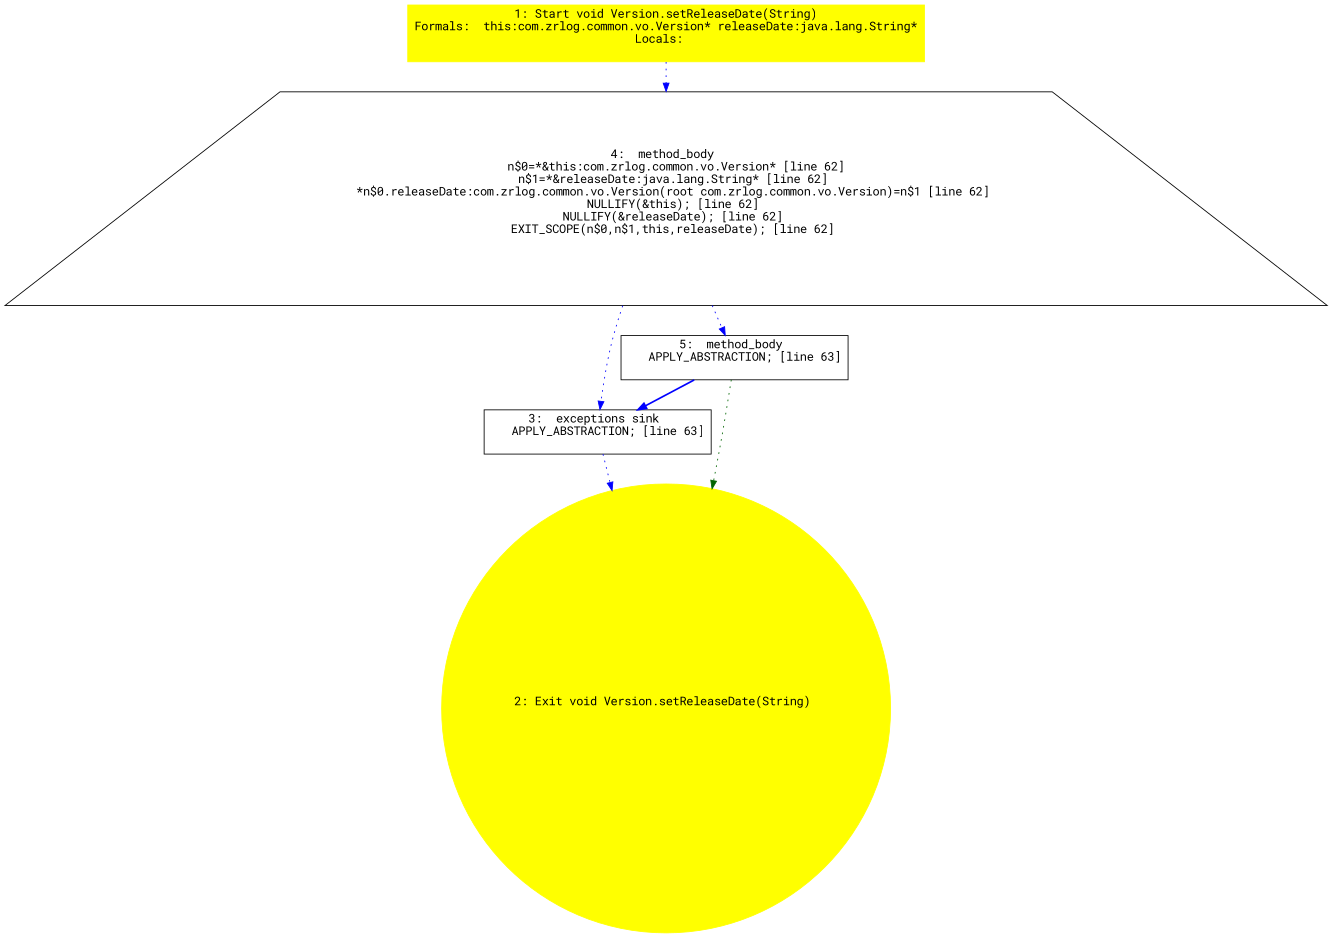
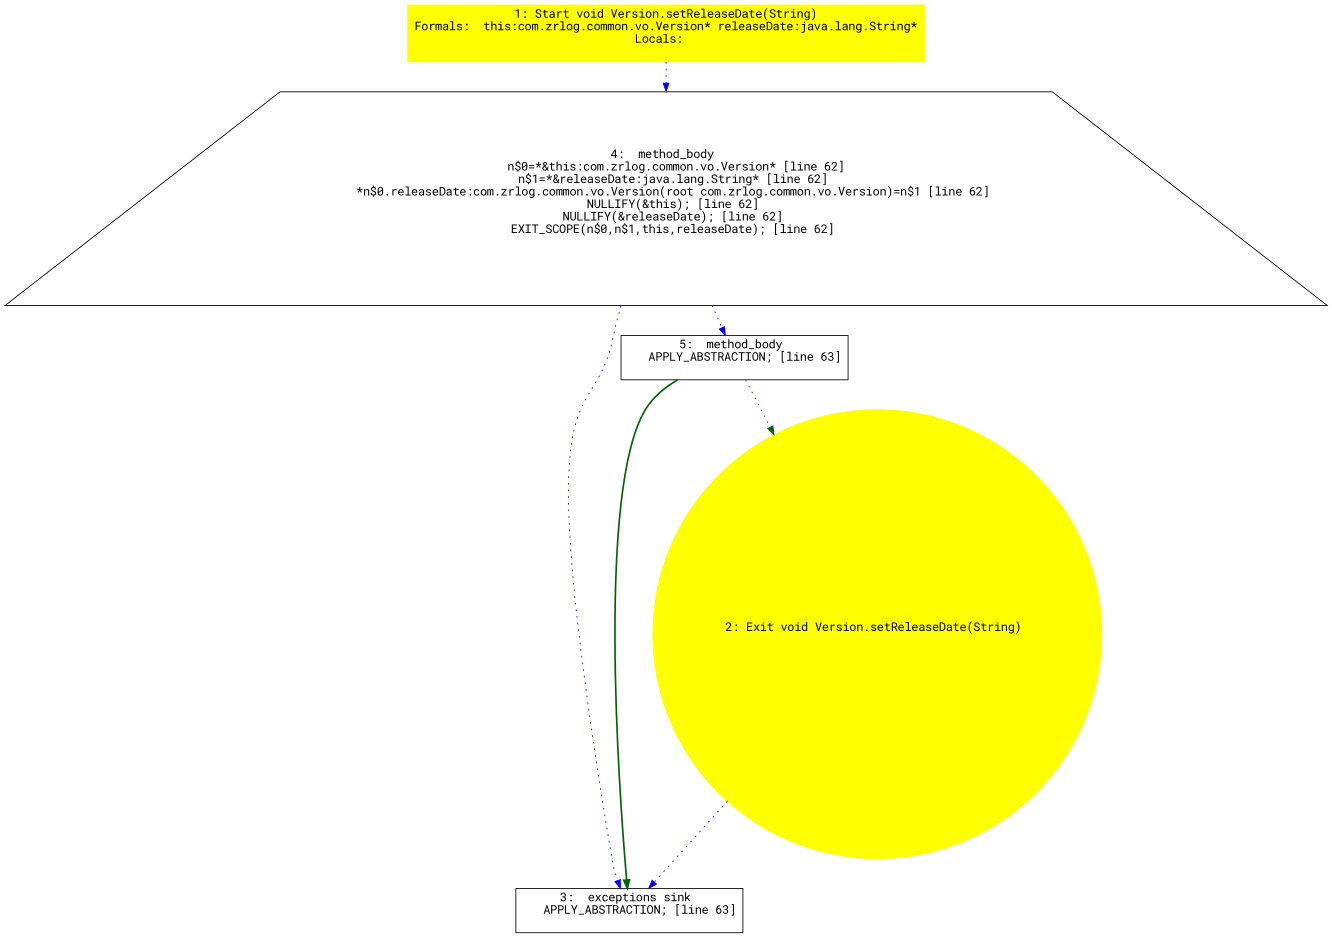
  digraph {
    fontname="Roboto Mono"
    node [fontname="Roboto Mono" shape=box]
    edge [color=blue fontname="Roboto Mono" style=dotted]
    n1 [color=yellow label="1: Start void Version.setReleaseDate(String)\nFormals:  this:com.zrlog.common.vo.Version* releaseDate:java.lang.String*\nLocals:  \n  " style=filled]
    n2 [label="4:  method_body \n   n$0=*&this:com.zrlog.common.vo.Version* [line 62]\n  n$1=*&releaseDate:java.lang.String* [line 62]\n  *n$0.releaseDate:com.zrlog.common.vo.Version(root com.zrlog.common.vo.Version)=n$1 [line 62]\n  NULLIFY(&this); [line 62]\n  NULLIFY(&releaseDate); [line 62]\n  EXIT_SCOPE(n$0,n$1,this,releaseDate); [line 62]\n " shape=trapezium]
    n3 [label="3:  exceptions sink \n   APPLY_ABSTRACTION; [line 63]\n "]
    n4 [label="5:  method_body \n   APPLY_ABSTRACTION; [line 63]\n "]
    n5 [color=yellow label="2: Exit void Version.setReleaseDate(String) \n  " shape=circle style=filled]
    n1 -> n2
    n2 -> n3
    n2 -> n4
-   n3 -> n5
-   n4 -> n3 [style=bold]
+   n5 -> n3
+   n4 -> n3 [color=darkgreen style=bold]
    n4 -> n5 [color=darkgreen]
  }
